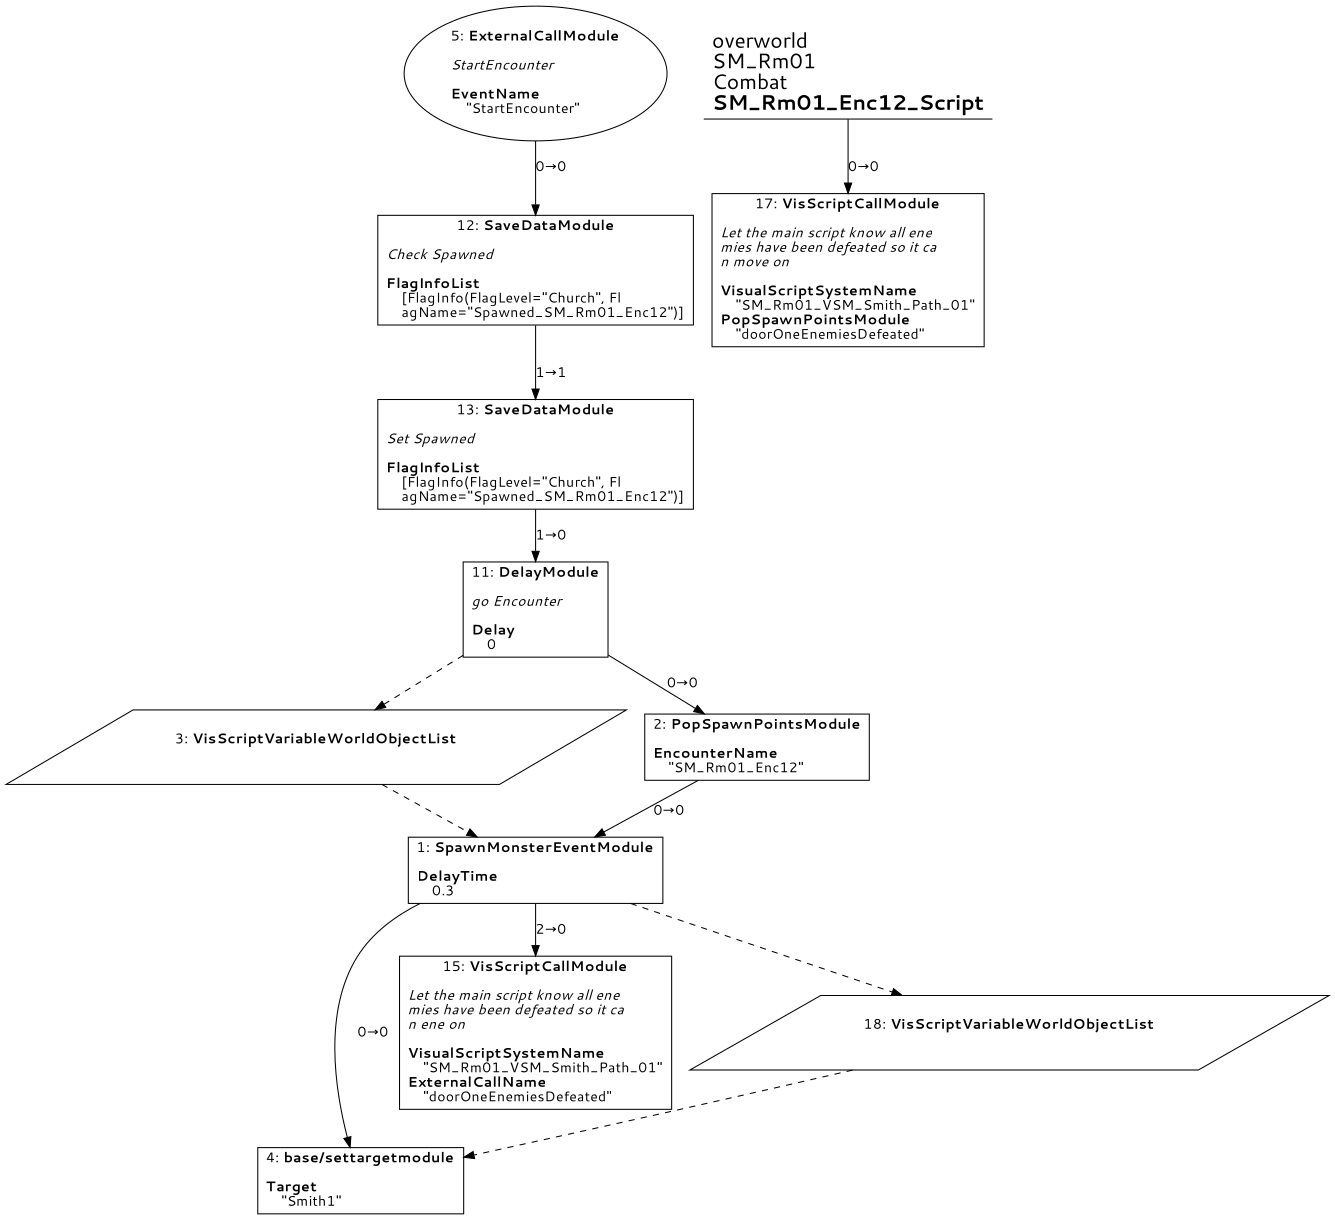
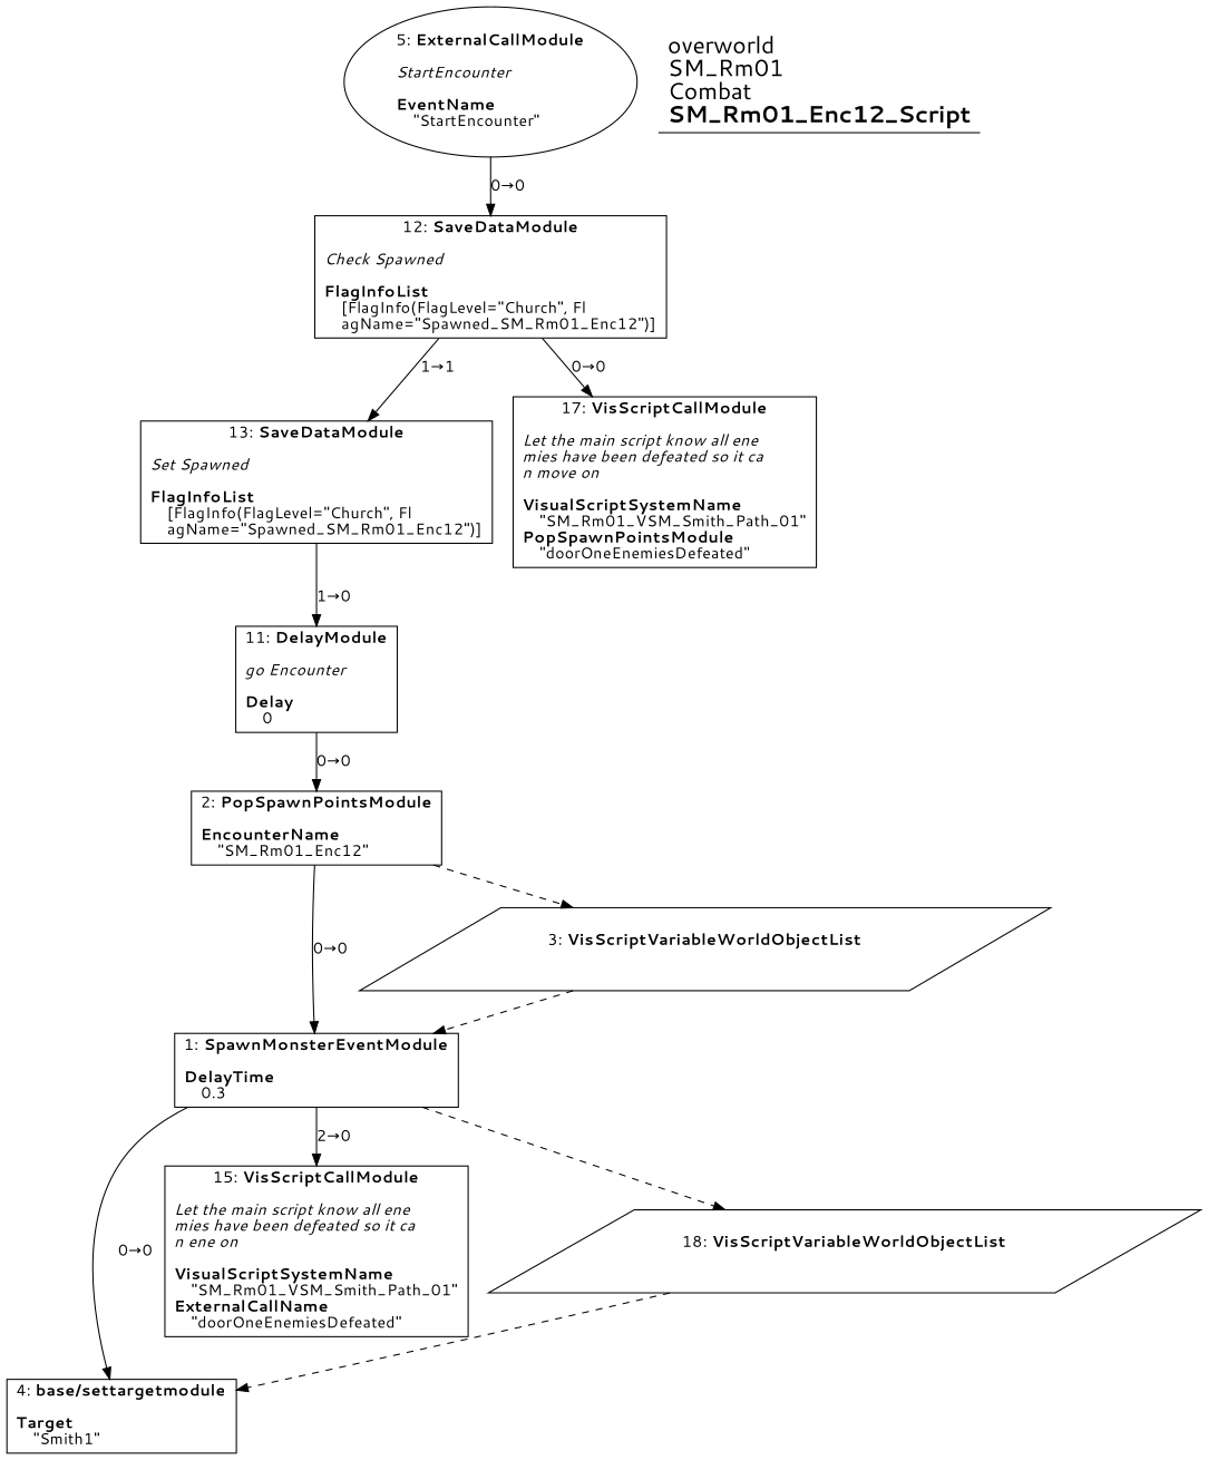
  digraph {
    fontname="Segoe UI"
    splines=spline
    node [fontname="Segoe UI" shape=box]
    edge [fontname="Segoe UI"]
    n1 [label=<1: <b>SpawnMonsterEventModule</b><br/><br/><b>DelayTime</b><br align="left"/>    0.3<br align="left"/>>]
    n2 [label=<4: <b>base/settargetmodule</b><br/><br/><b>Target</b><br align="left"/>    &quot;Smith1&quot;<br align="left"/>>]
    n3 [label=<15: <b>VisScriptCallModule</b><br/><br/><i>Let the main script know all ene<br align="left"/>mies have been defeated so it ca<br align="left"/>n ene on<br align="left"/></i><br align="left"/><b>VisualScriptSystemName</b><br align="left"/>    &quot;SM_Rm01_VSM_Smith_Path_01&quot;<br align="left"/><b>ExternalCallName</b><br align="left"/>    &quot;doorOneEnemiesDefeated&quot;<br align="left"/>>]
    n4 [label=<18: <b>VisScriptVariableWorldObjectList</b><br/><br/>> shape=parallelogram]
    n5 [label=<3: <b>VisScriptVariableWorldObjectList</b><br/><br/>> shape=parallelogram]
    n6 [label=<2: <b>PopSpawnPointsModule</b><br/><br/><b>EncounterName</b><br align="left"/>    &quot;SM_Rm01_Enc12&quot;<br align="left"/>>]
    n7 [label=<5: <b>ExternalCallModule</b><br/><br/><i>StartEncounter<br align="left"/></i><br align="left"/><b>EventName</b><br align="left"/>    &quot;StartEncounter&quot;<br align="left"/>> shape=oval]
    n8 [label=<12: <b>SaveDataModule</b><br/><br/><i>Check Spawned<br align="left"/></i><br align="left"/><b>FlagInfoList</b><br align="left"/>    [FlagInfo(FlagLevel=&quot;Church&quot;, Fl<br align="left"/>    agName=&quot;Spawned_SM_Rm01_Enc12&quot;)]<br align="left"/>>]
    n9 [label=<13: <b>SaveDataModule</b><br/><br/><i>Set Spawned<br align="left"/></i><br align="left"/><b>FlagInfoList</b><br align="left"/>    [FlagInfo(FlagLevel=&quot;Church&quot;, Fl<br align="left"/>    agName=&quot;Spawned_SM_Rm01_Enc12&quot;)]<br align="left"/>>]
    n10 [label=<17: <b>VisScriptCallModule</b><br/><br/><i>Let the main script know all ene<br align="left"/>mies have been defeated so it ca<br align="left"/>n move on<br align="left"/></i><br align="left"/><b>VisualScriptSystemName</b><br align="left"/>    &quot;SM_Rm01_VSM_Smith_Path_01&quot;<br align="left"/><b>PopSpawnPointsModule</b><br align="left"/>    &quot;doorOneEnemiesDefeated&quot;<br align="left"/>>]
    n11 [label=<11: <b>DelayModule</b><br/><br/><i>go Encounter<br align="left"/></i><br align="left"/><b>Delay</b><br align="left"/>    0<br align="left"/>>]
    n12 [label=<<font point-size="20">overworld<br align="left"/>SM_Rm01<br align="left"/>Combat<br align="left"/><b>SM_Rm01_Enc12_Script</b><br align="left"/></font>> shape=underline]
    n1 -> n2 [label="0→0"]
    n1 -> n3 [label="2→0"]
    n1 -> n4 [style=dashed]
    n4 -> n2 [style=dashed]
    n5 -> n1 [style=dashed]
    n6 -> n1 [label="0→0"]
-   n11 -> n5 [style=dashed]
+   n6 -> n5 [style=dashed]
    n7 -> n8 [label="0→0"]
    n8 -> n9 [label="1→1"]
-   n12 -> n10 [label="0→0"]
+   n8 -> n10 [label="0→0"]
    n9 -> n11 [label="1→0"]
    n11 -> n6 [label="0→0"]
  }
